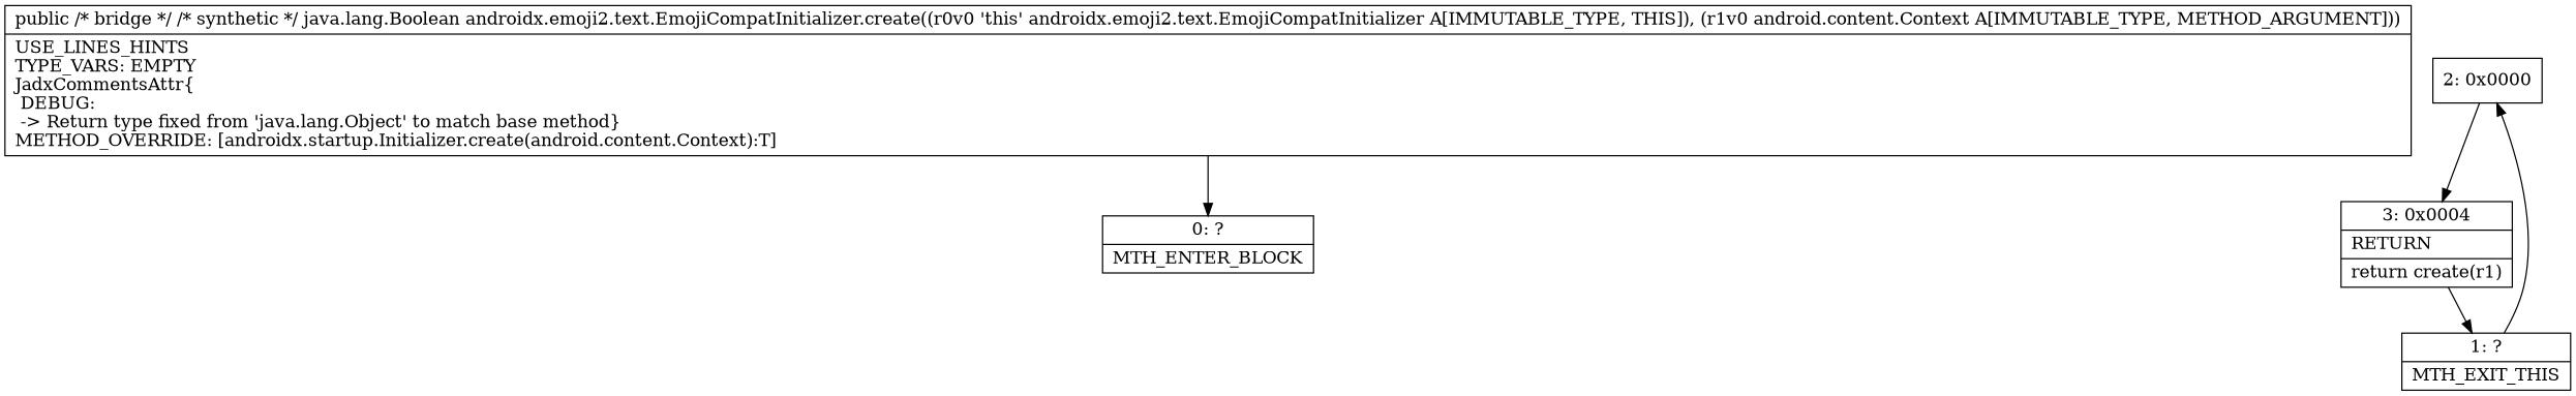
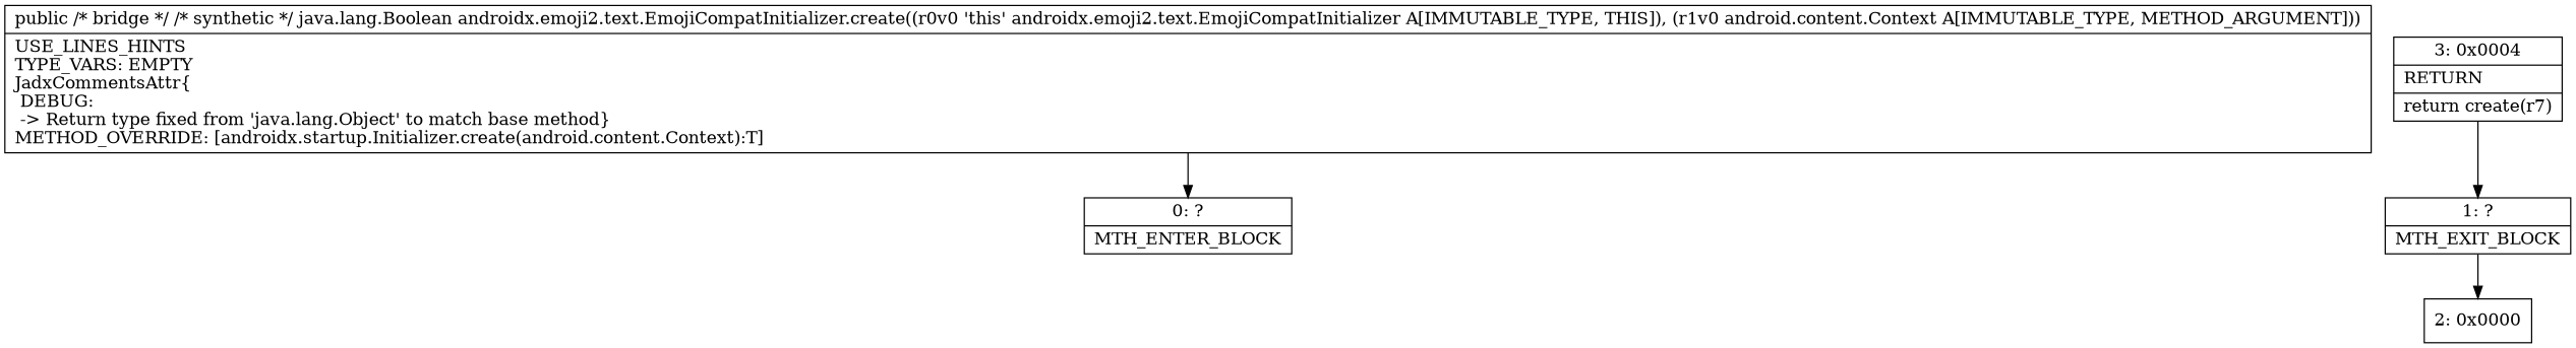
  digraph {
    node [shape=record]
    n1 [label="{0\:\ ?|MTH_ENTER_BLOCK\l}"]
    n2 [label="{2\:\ 0x0000}"]
-   n3 [label="{3\:\ 0x0004|RETURN\l|return create(r1)\l}"]
-   n4 [label="{1\:\ ?|MTH_EXIT_THIS\l}"]
+   n3 [label="{3\:\ 0x0004|RETURN\l|return create(r7)\l}"]
+   n4 [label="{1\:\ ?|MTH_EXIT_BLOCK\l}"]
    n5 [label="{public \/* bridge *\/ \/* synthetic *\/ java.lang.Boolean androidx.emoji2.text.EmojiCompatInitializer.create((r0v0 'this' androidx.emoji2.text.EmojiCompatInitializer A[IMMUTABLE_TYPE, THIS]), (r1v0 android.content.Context A[IMMUTABLE_TYPE, METHOD_ARGUMENT]))  | USE_LINES_HINTS\lTYPE_VARS: EMPTY\lJadxCommentsAttr\{\l DEBUG: \l \-\> Return type fixed from 'java.lang.Object' to match base method\}\lMETHOD_OVERRIDE: [androidx.startup.Initializer.create(android.content.Context):T]\l}"]
-   n2 -> n3
    n3 -> n4
    n4 -> n2
    n5 -> n1
  }
